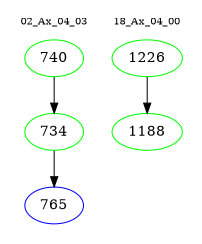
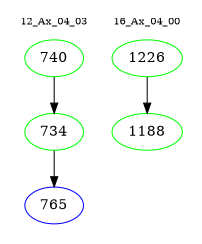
  digraph {
    fontname="DejaVu Serif"
    node [color=green fontname="DejaVu Serif"]
    edge [color=black fontname="DejaVu Serif"]
    n1 [label=740]
    n2 [label=734]
    n3 [color=blue label=765]
    n4 [label=1226]
    n5 [label=1188]
    subgraph cluster_1 {
      color=white
      fontsize=10
-     label="02_Ax_04_03"
+     label="12_Ax_04_03"
      n1
      n2
      n3
    }
    subgraph cluster_2 {
      color=white
      fontsize=10
-     label="18_Ax_04_00"
+     label="16_Ax_04_00"
      n4
      n5
    }
    n1 -> n2
    n2 -> n3
    n4 -> n5
  }
